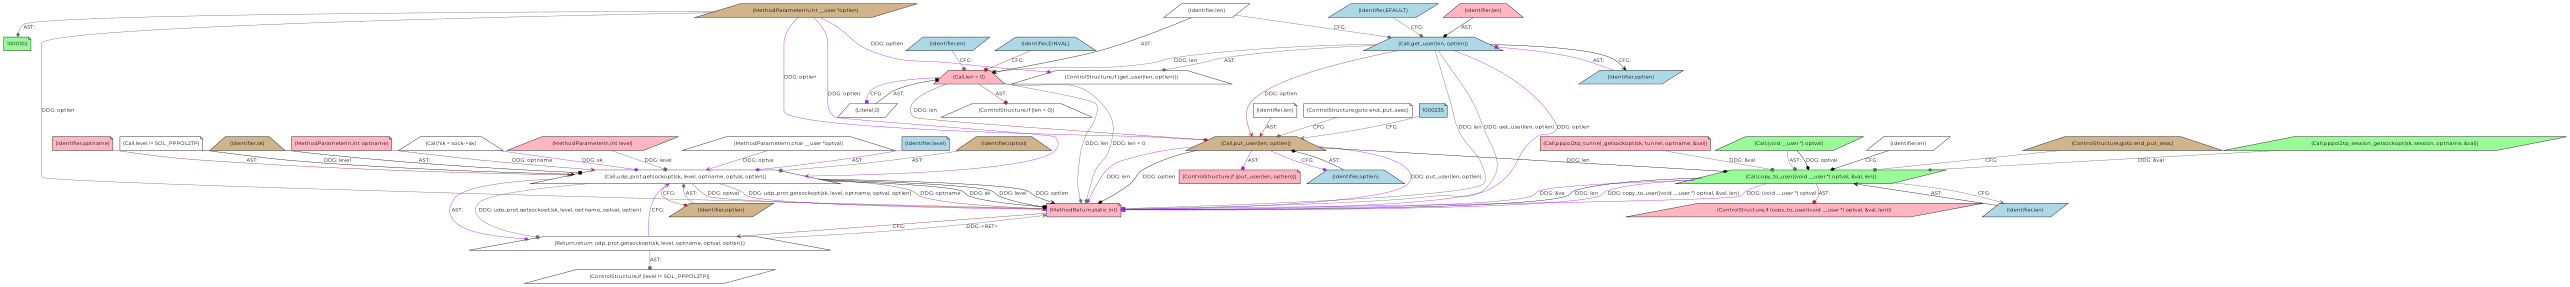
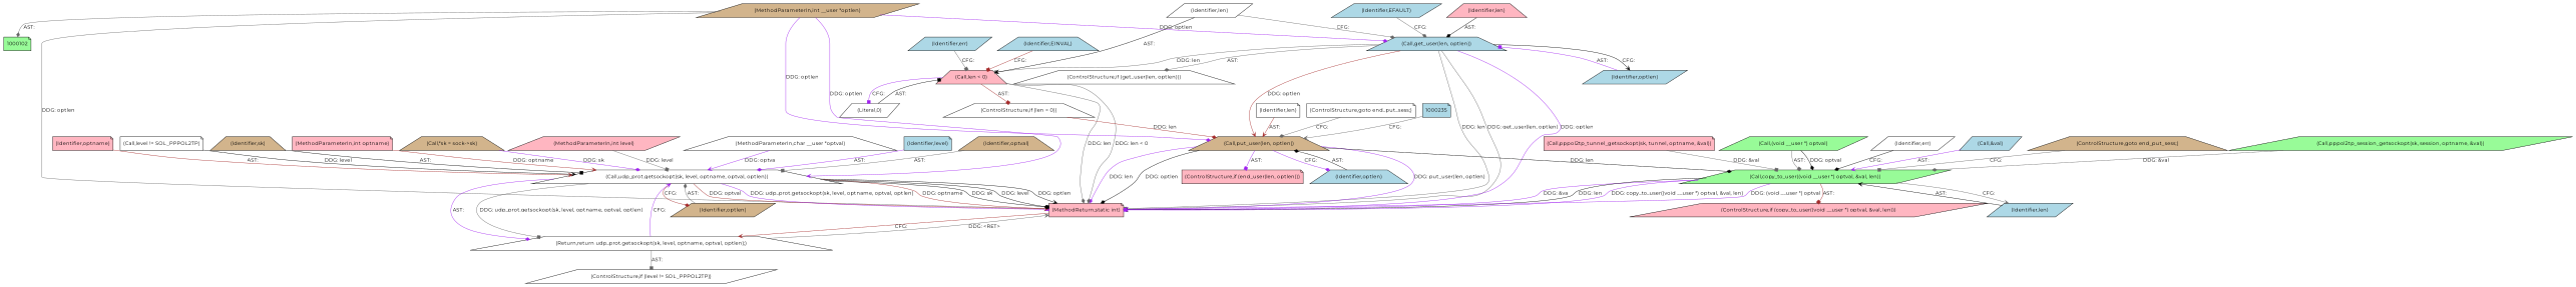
  digraph {
    fontname=Montserrat
    node [fillcolor=white fontname=Montserrat shape=parallelogram style=filled]
    edge [arrowhead=diamond color=gray40 fontname=Montserrat]
    n1 [fillcolor=tan label="(MethodParameterIn,int __user *optlen)"]
    n2 [label="(Call,udp_prot.getsockopt(sk, level, optname, optval, optlen))" shape=trapezium]
    n3 [fillcolor=lightblue label="(Call,get_user(len, optlen))" shape=trapezium]
    n4 [fillcolor=tan label="(Call,put_user(len, optlen))" shape=trapezium]
    n5 [fillcolor=lightpink label="(MethodReturn,static int)" shape=note]
    1000102 [fillcolor=palegreen shape=note]
    n7 [label="(Return,return udp_prot.getsockopt(sk, level, optname, optval, optlen);)" shape=trapezium]
    n8 [fillcolor=tan label="(Identifier,optlen)"]
    n9 [fillcolor=lightpink label="(Call,len < 0)" shape=trapezium]
    n10 [label="(ControlStructure,if (get_user(len, optlen)))" shape=trapezium]
    n11 [fillcolor=lightblue label="(Identifier,optlen)"]
    n12 [fillcolor=palegreen label="(Call,copy_to_user((void __user *) optval, &val, len))"]
-   n13 [fillcolor=lightpink label="(ControlStructure,if (put_user(len, optlen)))" shape=note]
+   n13 [fillcolor=lightpink label="(ControlStructure,if (end_user(len, optlen)))" shape=note]
    n14 [fillcolor=lightblue label="(Identifier,optlen)" shape=trapezium]
    n15 [label="(ControlStructure,if (level != SOL_PPPOL2TP))"]
    n16 [label="(ControlStructure,if (len < 0))" shape=trapezium]
    n17 [label="(Literal,0)"]
    n18 [fillcolor=lightpink label="(ControlStructure,if (copy_to_user((void __user *) optval, &val, len)))"]
    n19 [fillcolor=lightblue label="(Identifier,len)"]
    n20 [fillcolor=lightpink label="(Call,pppol2tp_tunnel_getsockopt(sk, tunnel, optname, &val))" shape=note]
    n21 [fillcolor=palegreen label="(Call,(void __user *) optval)"]
    n22 [label="(Identifier,len)"]
    n23 [fillcolor=lightblue label="(Identifier,err)"]
    n24 [fillcolor=lightpink label="(Identifier,optname)" shape=note]
    n25 [label="(Call,level != SOL_PPPOL2TP)" shape=note]
    n26 [fillcolor=tan label="(Identifier,sk)" shape=trapezium]
    n27 [label="(Identifier,len)" shape=note]
    n28 [label="(ControlStructure,goto end_put_sess;)" shape=note]
    n29 [fillcolor=lightpink label="(MethodParameterIn,int optname)" shape=note]
    n30 [label="(Identifier,err)"]
-   n31 [label="(Call,*sk = sock->sk)" shape=trapezium]
+   n31 [fillcolor=tan label="(Call,*sk = sock->sk)" shape=trapezium]
    n32 [fillcolor=lightpink label="(MethodParameterIn,int level)"]
    n33 [label="(MethodParameterIn,char __user *optval)" shape=trapezium]
    n34 [fillcolor=lightblue label="(Identifier,level)" shape=note]
    n35 [fillcolor=lightblue label="(Identifier,EFAULT)"]
    n36 [fillcolor=lightpink label="(Identifier,len)" shape=trapezium]
+   n37 [fillcolor=lightblue label="(Call,&val)"]
    n38 [fillcolor=lightblue label="(Identifier,EINVAL)" shape=trapezium]
    n39 [fillcolor=tan label="(ControlStructure,goto end_put_sess;)" shape=trapezium]
    n40 [fillcolor=palegreen label="(Call,pppol2tp_session_getsockopt(sk, session, optname, &val))"]
    n41 [fillcolor=tan label="(Identifier,optval)" shape=trapezium]
    1000235 [fillcolor=lightblue shape=note]
    n1 -> n2 [arrowhead=vee color=purple label="DDG: optlen"]
-   n1 -> n10 [color=purple label="DDG: optlen"]
+   n1 -> n3 [color=purple label="DDG: optlen"]
    n1 -> n4 [color=purple label="DDG: optlen"]
    n1 -> n5 [arrowhead=vee label="DDG: optlen"]
    n1 -> 1000102 [label="AST: "]
    n2 -> n5 [arrowhead=vee color=brown label="DDG: optval"]
    n2 -> n5 [arrowhead=box color=purple label="DDG: udp_prot.getsockopt(sk, level, optname, optval, optlen)"]
    n2 -> n5 [arrowhead=vee color=brown label="DDG: optname"]
    n2 -> n5 [color=black label="DDG: sk"]
    n2 -> n5 [arrowhead=box color=black label="DDG: level"]
    n2 -> n5 [arrowhead=vee color=black label="DDG: optlen"]
    n2 -> n7 [color=purple label="AST: "]
    n2 -> n7 [arrowhead=box label="DDG: udp_prot.getsockopt(sk, level, optname, optval, optlen)"]
    n2 -> n8 [color=brown label="CFG: "]
    n3 -> n4 [arrowhead=vee color=brown label="DDG: optlen"]
    n3 -> n5 [arrowhead=box label="DDG: len"]
    n3 -> n5 [arrowhead=box label="DDG: get_user(len, optlen)"]
    n3 -> n5 [color=purple label="DDG: optlen"]
    n3 -> n9 [arrowhead=box label="DDG: len"]
    n3 -> n10 [label="AST: "]
    n3 -> n11 [arrowhead=vee color=black label="CFG: "]
    n4 -> n5 [arrowhead=vee color=purple label="DDG: put_user(len, optlen)"]
    n4 -> n5 [color=purple label="DDG: len"]
    n4 -> n5 [color=black label="DDG: optlen"]
    n4 -> n12 [color=black label="DDG: len"]
    n4 -> n13 [arrowhead=box color=purple label="AST: "]
    n4 -> n14 [color=purple label="CFG: "]
    n5 -> n7 [arrowhead=vee color=brown label="CFG: "]
    n7 -> n2 [arrowhead=vee color=purple label="CFG: "]
    n7 -> n5 [arrowhead=vee label="DDG: <RET>"]
    n7 -> n15 [arrowhead=box label="AST: "]
    n8 -> n2 [label="AST: "]
-   n9 -> n4 [color=brown label="DDG: len"]
+   n16 -> n4 [color=brown label="DDG: len"]
    n9 -> n5 [label="DDG: len"]
    n9 -> n5 [label="DDG: len < 0"]
    n9 -> n16 [arrowhead=box color=brown label="AST: "]
    n9 -> n17 [arrowhead=box color=purple label="CFG: "]
    n11 -> n3 [arrowhead=box color=purple label="AST: "]
    n12 -> n5 [color=purple label="DDG: &val"]
    n12 -> n5 [arrowhead=vee color=black label="DDG: len"]
    n12 -> n5 [arrowhead=box color=purple label="DDG: copy_to_user((void __user *) optval, &val, len)"]
    n12 -> n5 [arrowhead=vee color=purple label="DDG: (void __user *) optval"]
    n12 -> n18 [arrowhead=box color=brown label="AST: "]
    n12 -> n19 [arrowhead=vee label="CFG: "]
    n14 -> n4 [color=black label="AST: "]
    n17 -> n9 [arrowhead=box color=black label="AST: "]
    n19 -> n12 [arrowhead=vee color=black label="AST: "]
    n20 -> n12 [arrowhead=box label="DDG: &val"]
    n21 -> n12 [arrowhead=box label="AST: "]
    n21 -> n12 [color=black label="DDG: optval"]
    n22 -> n3 [label="CFG: "]
    n22 -> n9 [arrowhead=vee color=black label="AST: "]
    n23 -> n9 [arrowhead=box label="CFG: "]
    n24 -> n2 [arrowhead=vee color=brown label="AST: "]
    n25 -> n2 [arrowhead=vee color=black label="DDG: level"]
    n26 -> n2 [arrowhead=box color=black label="AST: "]
    n27 -> n4 [arrowhead=vee color=brown label="AST: "]
    n28 -> n4 [label="CFG: "]
    n29 -> n2 [arrowhead=vee color=brown label="DDG: optname"]
    n30 -> n12 [color=black label="CFG: "]
    n31 -> n2 [color=purple label="DDG: sk"]
    n32 -> n2 [arrowhead=box label="DDG: level"]
    n33 -> n2 [arrowhead=vee color=purple label="DDG: optval"]
    n34 -> n2 [color=purple label="AST: "]
    n35 -> n3 [label="CFG: "]
    n36 -> n3 [color=black label="AST: "]
+   n37 -> n12 [arrowhead=vee color=purple label="AST: "]
    n38 -> n9 [arrowhead=box color=brown label="CFG: "]
    n39 -> n12 [arrowhead=box label="CFG: "]
    n40 -> n12 [label="DDG: &val"]
    n41 -> n2 [arrowhead=box label="AST: "]
    1000235 -> n4 [arrowhead=vee label="CFG: "]
  }
